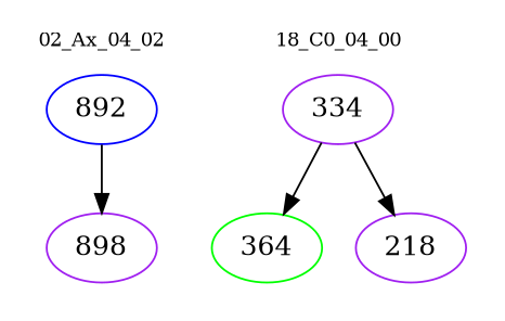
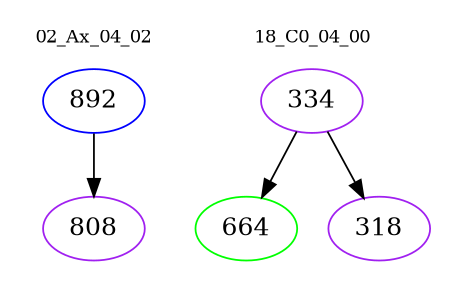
  digraph {
    node [color=purple]
    edge [color=black]
    n1 [color=blue label=892]
-   n2 [label=898]
+   n2 [label=808]
    n3 [label=334]
-   n4 [color=green label=364]
-   n5 [label=218]
+   n4 [color=green label=664]
+   n5 [label=318]
    subgraph cluster_1 {
      color=white
      fontsize=10
      label="02_Ax_04_02"
      n1
      n2
    }
    subgraph cluster_2 {
      color=white
      fontsize=10
      label="18_C0_04_00"
      n3
      n4
      n5
    }
    n1 -> n2
    n3 -> n4
    n3 -> n5
  }
